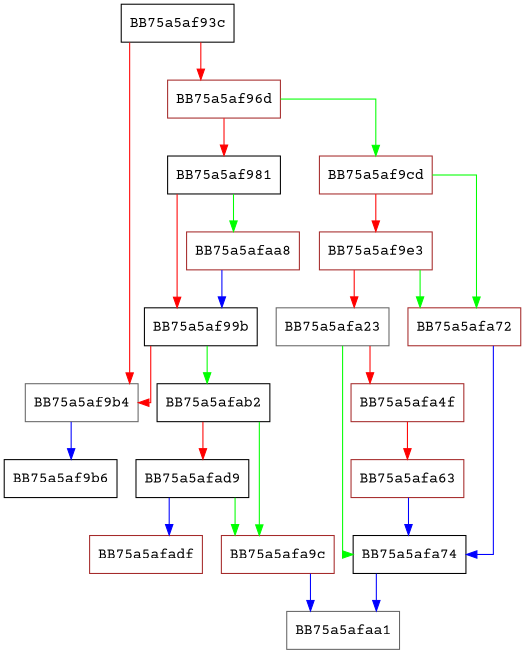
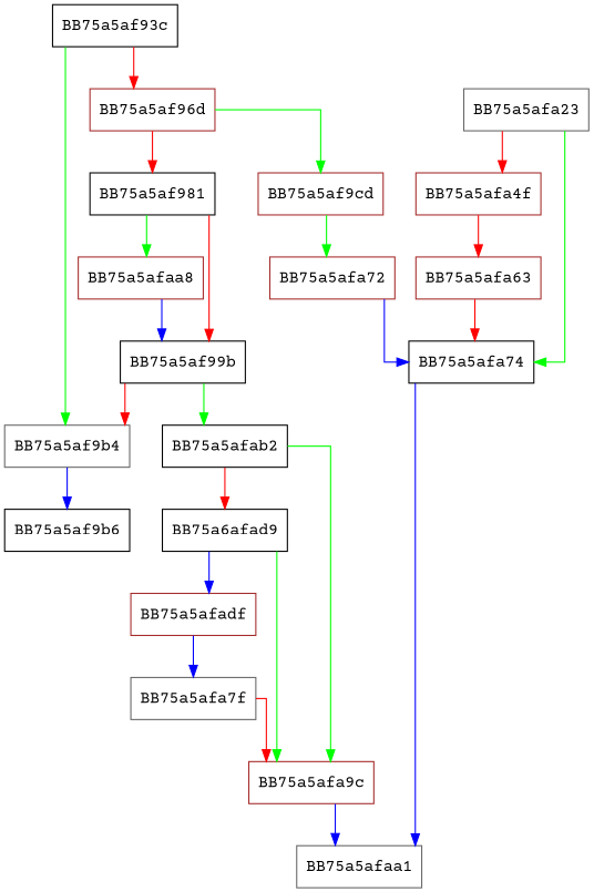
  digraph {
    fontname="Courier Prime"
    splines=ortho
    node [color=brown fontname="Courier Prime" shape=box]
    edge [color=red fontname="Courier Prime"]
    BB75a5af93c [color=black]
    BB75a5af9b4 [color=gray40]
    BB75a5af96d
    BB75a5af9b6 [color=black]
    BB75a5af9cd
    BB75a5af981 [color=black]
    BB75a5afa72
-   BB75a5af9e3
    BB75a5afaa8
    BB75a5af99b [color=black]
    BB75a5afa74 [color=black]
    BB75a5afa23 [color=gray40]
    BB75a5afab2 [color=black]
    BB75a5afa9c
-   BB75a5afad9 [color=black]
+   BB75a5afad9 [color=black label=BB75a6afad9]
    BB75a5afaa1 [color=gray40]
    BB75a5afadf
    BB75a5afa4f
    BB75a5afa63
-   BB75a5af93c -> BB75a5af9b4
+   BB75a5afa7f [color=gray40]
+   BB75a5af93c -> BB75a5af9b4 [color=green]
    BB75a5af93c -> BB75a5af96d
    BB75a5af9b4 -> BB75a5af9b6 [color=blue]
    BB75a5af96d -> BB75a5af9cd [color=green]
    BB75a5af96d -> BB75a5af981
    BB75a5af9cd -> BB75a5afa72 [color=green]
-   BB75a5af9cd -> BB75a5af9e3
    BB75a5af981 -> BB75a5afaa8 [color=green]
    BB75a5af981 -> BB75a5af99b
    BB75a5afa72 -> BB75a5afa74 [color=blue]
-   BB75a5af9e3 -> BB75a5afa72 [color=green]
-   BB75a5af9e3 -> BB75a5afa23
    BB75a5afaa8 -> BB75a5af99b [color=blue]
    BB75a5af99b -> BB75a5af9b4
    BB75a5af99b -> BB75a5afab2 [color=green]
    BB75a5afa74 -> BB75a5afaa1 [color=blue]
    BB75a5afa23 -> BB75a5afa74 [color=green]
    BB75a5afa23 -> BB75a5afa4f
    BB75a5afab2 -> BB75a5afa9c [color=green]
    BB75a5afab2 -> BB75a5afad9
    BB75a5afa9c -> BB75a5afaa1 [color=blue]
    BB75a5afad9 -> BB75a5afa9c [color=green]
    BB75a5afad9 -> BB75a5afadf [color=blue]
+   BB75a5afadf -> BB75a5afa7f [color=blue]
    BB75a5afa4f -> BB75a5afa63
-   BB75a5afa63 -> BB75a5afa74 [color=blue]
+   BB75a5afa63 -> BB75a5afa74
+   BB75a5afa7f -> BB75a5afa9c
  }
